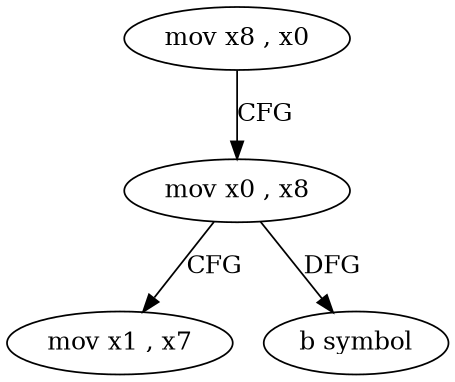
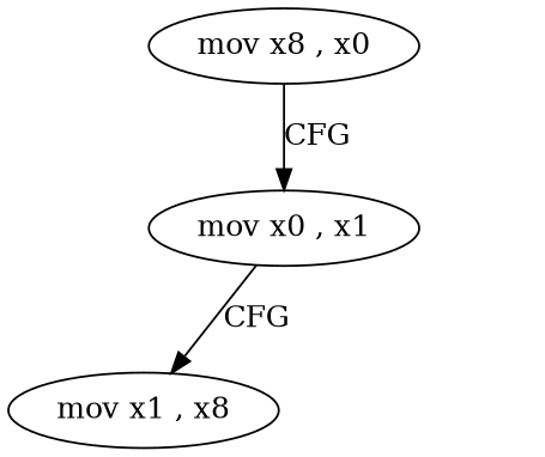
  digraph {
    n1 [label="mov x8 , x0"]
-   n2 [label="mov x0 , x8"]
-   n3 [label="mov x1 , x7"]
-   n4 [label="b symbol"]
+   n2 [label="mov x0 , x1"]
+   n3 [label="mov x1 , x8"]
    n1 -> n2 [label=CFG]
    n2 -> n3 [label=CFG]
-   n2 -> n4 [label=DFG]
  }
